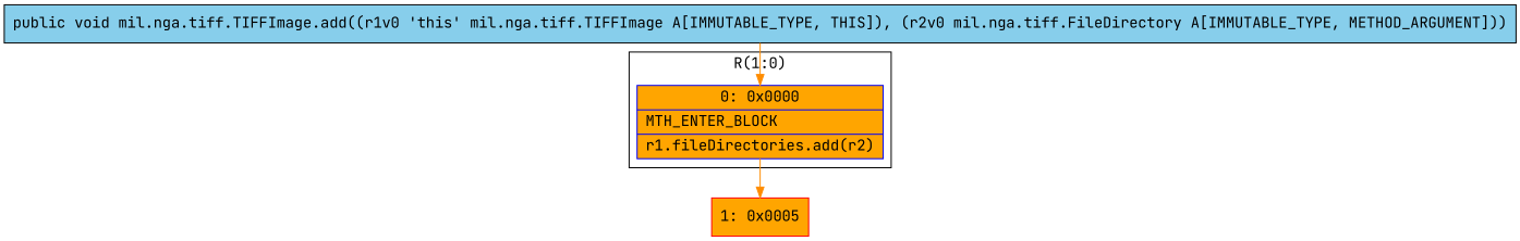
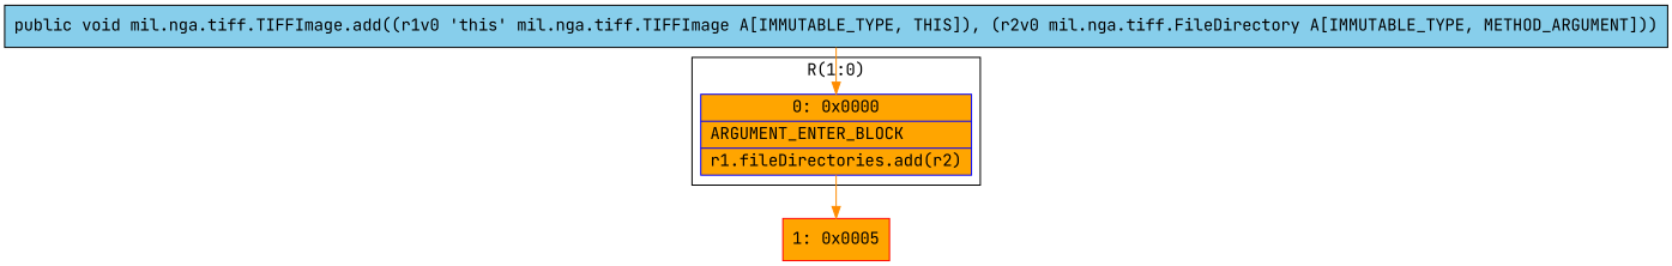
  digraph {
    fontname="JetBrains Mono"
    node [shape=record style=filled fillcolor=orange fontname="JetBrains Mono"]
    edge [color=darkorange arrowhead=normal fontname="JetBrains Mono"]
-   n1 [color=blue label="{0\:\ 0x0000|MTH_ENTER_BLOCK\l|r1.fileDirectories.add(r2)\l}"]
+   n1 [color=blue label="{0\:\ 0x0000|ARGUMENT_ENTER_BLOCK\l|r1.fileDirectories.add(r2)\l}"]
    n2 [color=red label="{1\:\ 0x0005}"]
    n3 [label="{public void mil.nga.tiff.TIFFImage.add((r1v0 'this' mil.nga.tiff.TIFFImage A[IMMUTABLE_TYPE, THIS]), (r2v0 mil.nga.tiff.FileDirectory A[IMMUTABLE_TYPE, METHOD_ARGUMENT])) }" fillcolor=skyblue]
    subgraph cluster_1 {
      label="R(1:0)"
      n1
    }
    n1 -> n2
    n3 -> n1
  }
